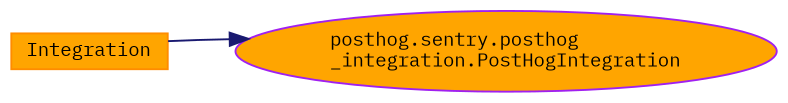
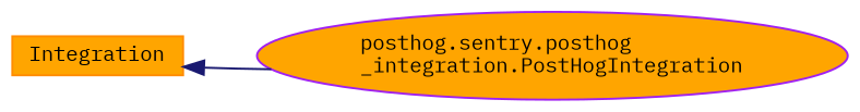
  digraph {
    rankdir=LR
    fontname="IBM Plex Mono"
    node [fillcolor=orange fontname="IBM Plex Mono" fontsize=10 style=filled]
    n1 [color=darkorange height=0.2 label=Integration shape=box width=0.4]
    n2 [color=purple height=0.2 label="posthog.sentry.posthog\l_integration.PostHogIntegration" shape=ellipse width=0.4]
-   n2 -> n1 [color=midnightblue dir=back fontname="IBM Plex Mono" fontsize=10 labelfontname=Helvetica labelfontsize=10 style=solid]
+   n1 -> n2 [color=midnightblue dir=back fontname="IBM Plex Mono" fontsize=10 labelfontname=Helvetica labelfontsize=10 style=solid]
  }
